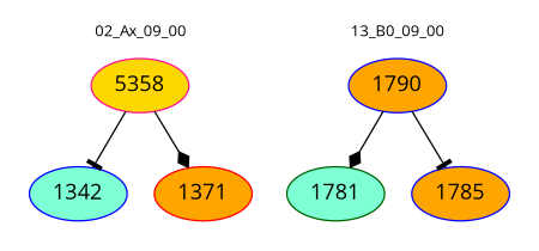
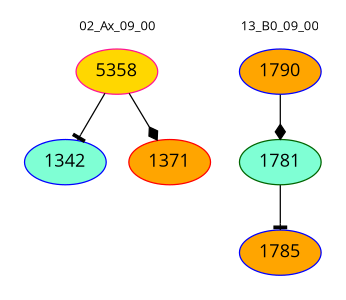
  digraph {
    fontname="Open Sans"
    node [color=blue fillcolor=orange fontname="Open Sans" style=filled]
    edge [arrowhead=tee color=black fontname="Open Sans"]
    n1 [color=deeppink fillcolor=gold label=5358]
    n2 [fillcolor=aquamarine label=1342]
    n3 [color=red label=1371]
    n4 [color=darkgreen fillcolor=aquamarine label=1781]
    n5 [label=1785]
    n6 [label=1790]
    subgraph cluster_1 {
      color=white
      fontsize=10
      label="02_Ax_09_00"
      n1
      n2
      n3
    }
    subgraph cluster_2 {
      color=white
      fontsize=10
      label="13_B0_09_00"
      n4
      n5
      n6
    }
    n1 -> n2
    n1 -> n3 [arrowhead=diamond]
-   n6 -> n5
+   n4 -> n5
    n6 -> n4 [arrowhead=diamond]
  }
